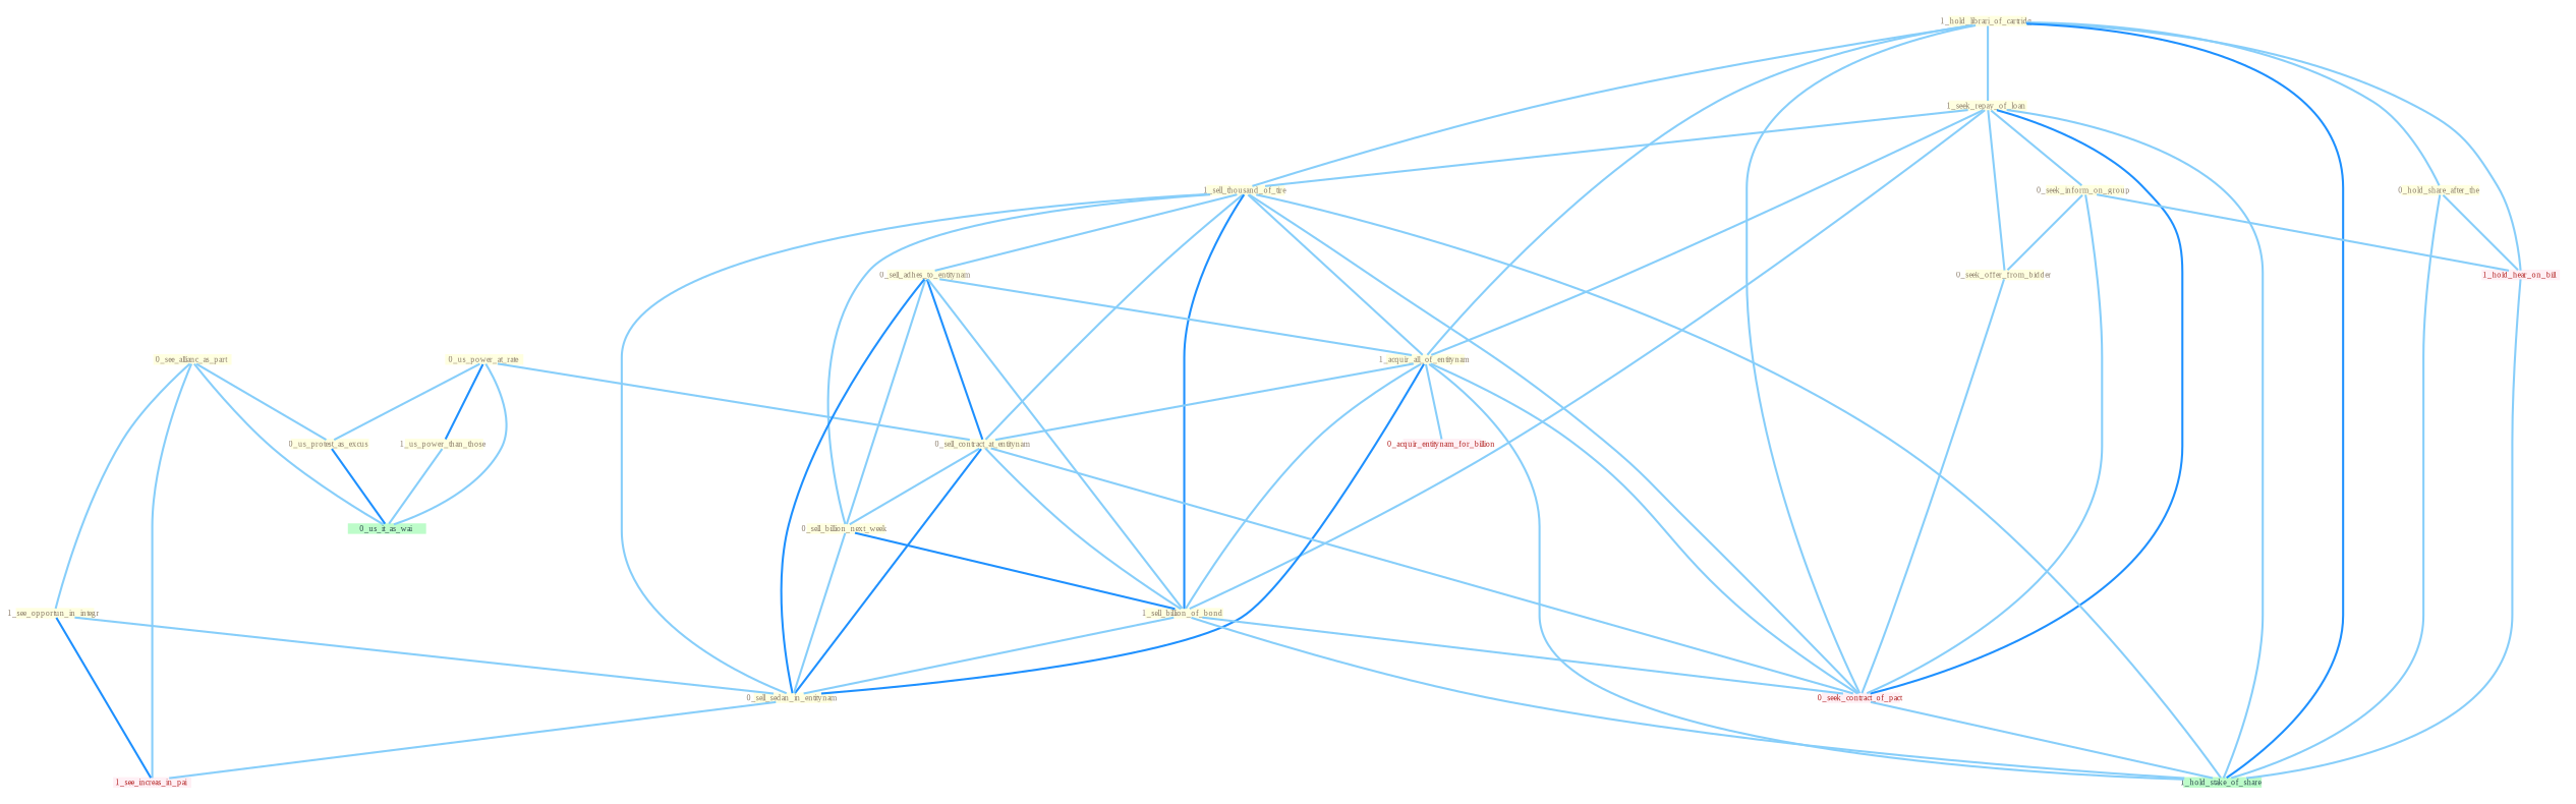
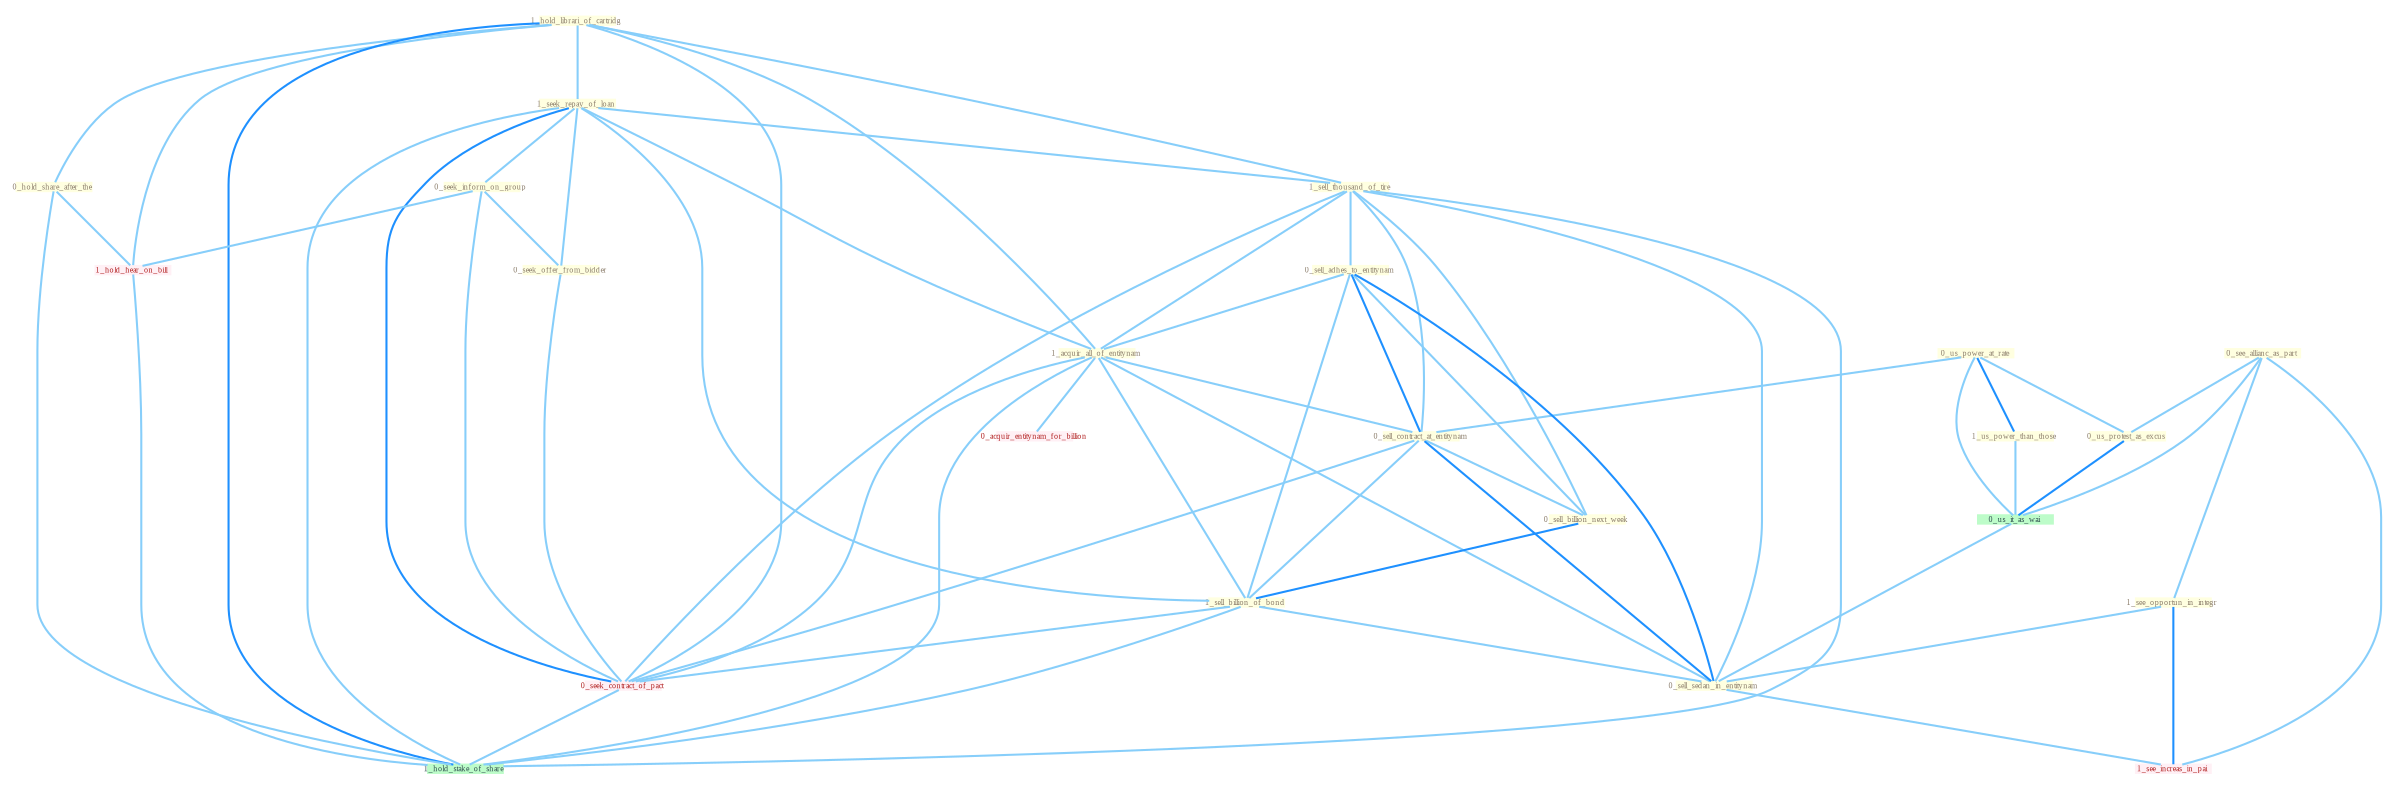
  graph {
    fontname="Liberation Serif"
    node [color="#ffffe0" fixedsize=true fontcolor="#8b7d6b" fontname="Liberation Serif" fontsize=4 shape=polygon style=filled]
    edge [color="#87cefa" fontname="Liberation Serif" w=1]
    "1_hold_librari_of_cartridg " [height=.06 width=.5]
    "0_us_power_at_rate " [height=.06 width=.5]
    "1_seek_repay_of_loan " [height=.06 width=.5]
    "0_hold_share_after_the " [height=.06 width=.5]
    "0_see_allianc_as_part " [height=.06 width=.5]
    "1_sell_thousand_of_tire " [height=.06 width=.5]
    "0_sell_adhes_to_entitynam " [height=.06 width=.5]
    "1_acquir_all_of_entitynam " [height=.06 width=.5]
    "0_sell_contract_at_entitynam " [height=.06 width=.5]
    "1_us_power_than_those " [height=.06 width=.5]
    "1_see_opportun_in_integr " [height=.06 width=.5]
    "0_seek_inform_on_group " [height=.06 width=.5]
    "0_us_protest_as_excus " [height=.06 width=.5]
    "0_sell_billion_next_week " [height=.06 width=.5]
    "0_seek_offer_from_bidder " [height=.06 width=.5]
    "1_sell_billion_of_bond " [height=.06 width=.5]
    "0_sell_sedan_in_entitynam " [height=.06 width=.5]
    "0_seek_contract_of_pact " [color="#fff0f5" fontcolor="#b22222" height=.06 width=.5]
    "0_acquir_entitynam_for_billion " [color="#fff0f5" fontcolor="#b22222" height=.06 width=.5]
    "1_see_increas_in_pai " [color="#fff0f5" fontcolor="#b22222" height=.06 width=.5]
    "1_hold_hear_on_bill " [color="#fff0f5" fontcolor="#b22222" height=.06 width=.5]
    "1_hold_stake_of_share " [color="#BDFCC9" fontcolor="#2f4f4f" height=.06 width=.5]
    "0_us_it_as_wai " [color="#BDFCC9" fontcolor="#2f4f4f" height=.06 width=.5]
    subgraph sub_1 {
      "1_hold_librari_of_cartridg "
      "0_us_power_at_rate "
      "1_seek_repay_of_loan "
      "0_hold_share_after_the "
      "0_see_allianc_as_part "
      "1_sell_thousand_of_tire "
      "0_sell_adhes_to_entitynam "
      "1_acquir_all_of_entitynam "
      "0_sell_contract_at_entitynam "
      "1_us_power_than_those "
      "1_see_opportun_in_integr "
      "0_seek_inform_on_group "
      "0_us_protest_as_excus "
      "0_sell_billion_next_week "
      "0_seek_offer_from_bidder "
      "1_sell_billion_of_bond "
      "0_sell_sedan_in_entitynam "
    }
    subgraph sub_2 {
      "0_seek_contract_of_pact "
      "0_acquir_entitynam_for_billion "
      "1_see_increas_in_pai "
      "1_hold_hear_on_bill "
    }
    "1_hold_librari_of_cartridg " -- "1_seek_repay_of_loan "
    "1_hold_librari_of_cartridg " -- "0_hold_share_after_the "
    "1_hold_librari_of_cartridg " -- "1_sell_thousand_of_tire "
    "1_hold_librari_of_cartridg " -- "1_acquir_all_of_entitynam "
    "1_hold_librari_of_cartridg " -- "0_seek_contract_of_pact "
    "1_hold_librari_of_cartridg " -- "1_hold_hear_on_bill "
    "1_hold_librari_of_cartridg " -- "1_hold_stake_of_share " [color="#1e90ff" w=2]
    "0_us_power_at_rate " -- "0_sell_contract_at_entitynam "
    "0_us_power_at_rate " -- "1_us_power_than_those " [color="#1e90ff" w=2]
    "0_us_power_at_rate " -- "0_us_protest_as_excus "
    "0_us_power_at_rate " -- "0_us_it_as_wai "
    "1_seek_repay_of_loan " -- "1_sell_thousand_of_tire "
    "1_seek_repay_of_loan " -- "1_acquir_all_of_entitynam "
    "1_seek_repay_of_loan " -- "0_seek_inform_on_group "
    "1_seek_repay_of_loan " -- "0_seek_offer_from_bidder "
    "1_seek_repay_of_loan " -- "1_sell_billion_of_bond "
    "1_seek_repay_of_loan " -- "0_seek_contract_of_pact " [color="#1e90ff" w=2]
    "1_seek_repay_of_loan " -- "1_hold_stake_of_share "
    "0_hold_share_after_the " -- "1_hold_hear_on_bill "
    "0_hold_share_after_the " -- "1_hold_stake_of_share "
    "0_see_allianc_as_part " -- "1_see_opportun_in_integr "
    "0_see_allianc_as_part " -- "0_us_protest_as_excus "
    "0_see_allianc_as_part " -- "1_see_increas_in_pai "
    "0_see_allianc_as_part " -- "0_us_it_as_wai "
    "1_sell_thousand_of_tire " -- "0_sell_adhes_to_entitynam "
    "1_sell_thousand_of_tire " -- "1_acquir_all_of_entitynam "
    "1_sell_thousand_of_tire " -- "0_sell_contract_at_entitynam "
    "1_sell_thousand_of_tire " -- "0_sell_billion_next_week "
-   "1_sell_thousand_of_tire " -- "1_sell_billion_of_bond " [color="#1e90ff" w=2]
    "1_sell_thousand_of_tire " -- "0_sell_sedan_in_entitynam "
    "1_sell_thousand_of_tire " -- "0_seek_contract_of_pact "
    "1_sell_thousand_of_tire " -- "1_hold_stake_of_share "
    "0_sell_adhes_to_entitynam " -- "1_acquir_all_of_entitynam "
    "0_sell_adhes_to_entitynam " -- "0_sell_contract_at_entitynam " [color="#1e90ff" w=2]
    "0_sell_adhes_to_entitynam " -- "0_sell_billion_next_week "
    "0_sell_adhes_to_entitynam " -- "1_sell_billion_of_bond "
    "0_sell_adhes_to_entitynam " -- "0_sell_sedan_in_entitynam " [color="#1e90ff" w=2]
    "1_acquir_all_of_entitynam " -- "0_sell_contract_at_entitynam "
    "1_acquir_all_of_entitynam " -- "1_sell_billion_of_bond "
-   "1_acquir_all_of_entitynam " -- "0_sell_sedan_in_entitynam " [color="#1e90ff"]
+   "1_acquir_all_of_entitynam " -- "0_sell_sedan_in_entitynam "
    "1_acquir_all_of_entitynam " -- "0_seek_contract_of_pact "
    "1_acquir_all_of_entitynam " -- "0_acquir_entitynam_for_billion "
    "1_acquir_all_of_entitynam " -- "1_hold_stake_of_share "
    "0_sell_contract_at_entitynam " -- "0_sell_billion_next_week "
    "0_sell_contract_at_entitynam " -- "1_sell_billion_of_bond "
    "0_sell_contract_at_entitynam " -- "0_sell_sedan_in_entitynam " [color="#1e90ff" w=2]
    "0_sell_contract_at_entitynam " -- "0_seek_contract_of_pact "
    "1_us_power_than_those " -- "0_us_it_as_wai "
    "1_see_opportun_in_integr " -- "0_sell_sedan_in_entitynam "
    "1_see_opportun_in_integr " -- "1_see_increas_in_pai " [color="#1e90ff" w=2]
    "0_seek_inform_on_group " -- "0_seek_offer_from_bidder "
    "0_seek_inform_on_group " -- "0_seek_contract_of_pact "
    "0_seek_inform_on_group " -- "1_hold_hear_on_bill "
    "0_us_protest_as_excus " -- "0_us_it_as_wai " [color="#1e90ff" w=2]
    "0_sell_billion_next_week " -- "1_sell_billion_of_bond " [color="#1e90ff" w=2]
-   "0_sell_billion_next_week " -- "0_sell_sedan_in_entitynam "
+   "0_us_it_as_wai " -- "0_sell_sedan_in_entitynam "
    "0_seek_offer_from_bidder " -- "0_seek_contract_of_pact "
    "1_sell_billion_of_bond " -- "0_sell_sedan_in_entitynam "
    "1_sell_billion_of_bond " -- "0_seek_contract_of_pact "
    "1_sell_billion_of_bond " -- "1_hold_stake_of_share "
    "0_sell_sedan_in_entitynam " -- "1_see_increas_in_pai "
    "0_seek_contract_of_pact " -- "1_hold_stake_of_share "
    "1_hold_hear_on_bill " -- "1_hold_stake_of_share "
  }
